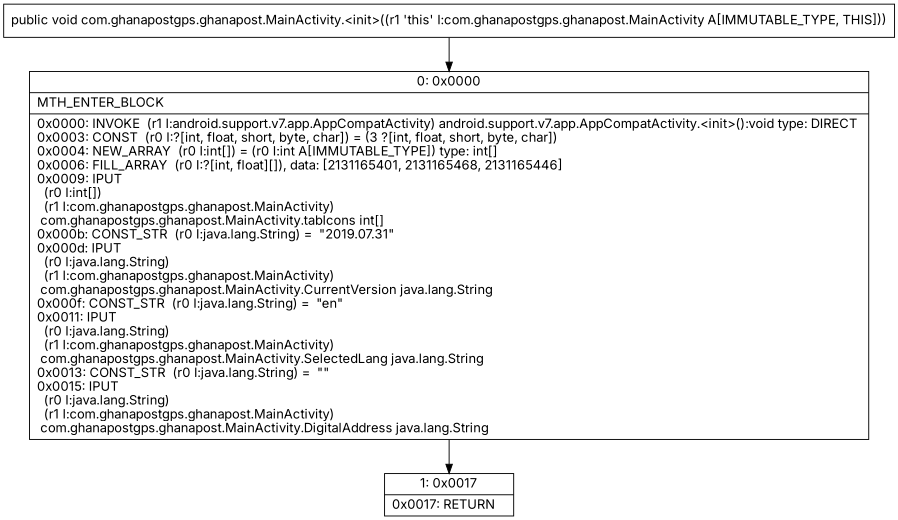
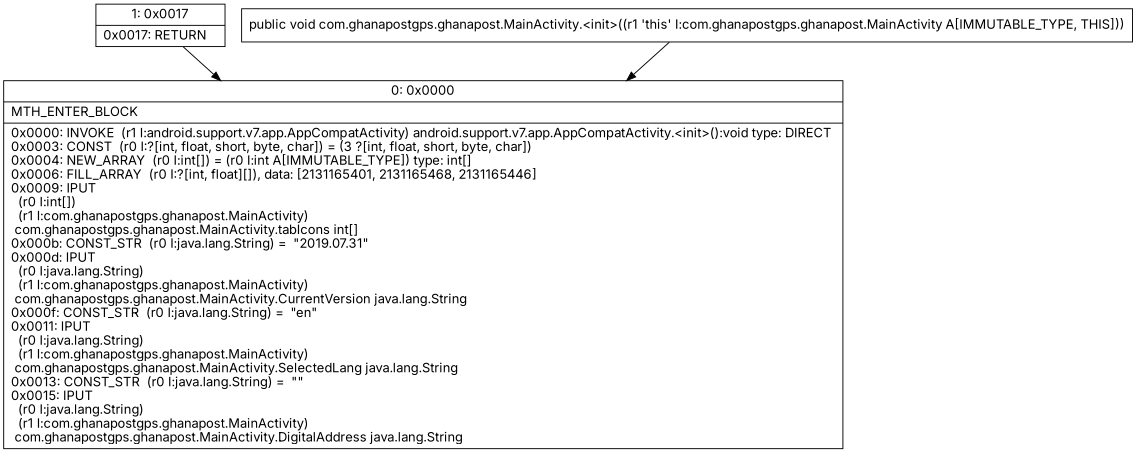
  digraph {
    fontname=Inter
    node [shape=record fontname=Inter]
    edge [fontname=Inter]
    n1 [label="{0\:\ 0x0000|MTH_ENTER_BLOCK\l|0x0000: INVOKE  (r1 I:android.support.v7.app.AppCompatActivity) android.support.v7.app.AppCompatActivity.\<init\>():void type: DIRECT \l0x0003: CONST  (r0 I:?[int, float, short, byte, char]) = (3 ?[int, float, short, byte, char]) \l0x0004: NEW_ARRAY  (r0 I:int[]) = (r0 I:int A[IMMUTABLE_TYPE]) type: int[] \l0x0006: FILL_ARRAY  (r0 I:?[int, float][]), data: [2131165401, 2131165468, 2131165446] \l0x0009: IPUT  \l  (r0 I:int[])\l  (r1 I:com.ghanapostgps.ghanapost.MainActivity)\l com.ghanapostgps.ghanapost.MainActivity.tabIcons int[] \l0x000b: CONST_STR  (r0 I:java.lang.String) =  \"2019.07.31\" \l0x000d: IPUT  \l  (r0 I:java.lang.String)\l  (r1 I:com.ghanapostgps.ghanapost.MainActivity)\l com.ghanapostgps.ghanapost.MainActivity.CurrentVersion java.lang.String \l0x000f: CONST_STR  (r0 I:java.lang.String) =  \"en\" \l0x0011: IPUT  \l  (r0 I:java.lang.String)\l  (r1 I:com.ghanapostgps.ghanapost.MainActivity)\l com.ghanapostgps.ghanapost.MainActivity.SelectedLang java.lang.String \l0x0013: CONST_STR  (r0 I:java.lang.String) =  \"\" \l0x0015: IPUT  \l  (r0 I:java.lang.String)\l  (r1 I:com.ghanapostgps.ghanapost.MainActivity)\l com.ghanapostgps.ghanapost.MainActivity.DigitalAddress java.lang.String \l}"]
    n2 [label="{1\:\ 0x0017|0x0017: RETURN   \l}"]
    n3 [label="{public void com.ghanapostgps.ghanapost.MainActivity.\<init\>((r1 'this' I:com.ghanapostgps.ghanapost.MainActivity A[IMMUTABLE_TYPE, THIS])) }"]
-   n1 -> n2
+   n2 -> n1
    n3 -> n1
  }
